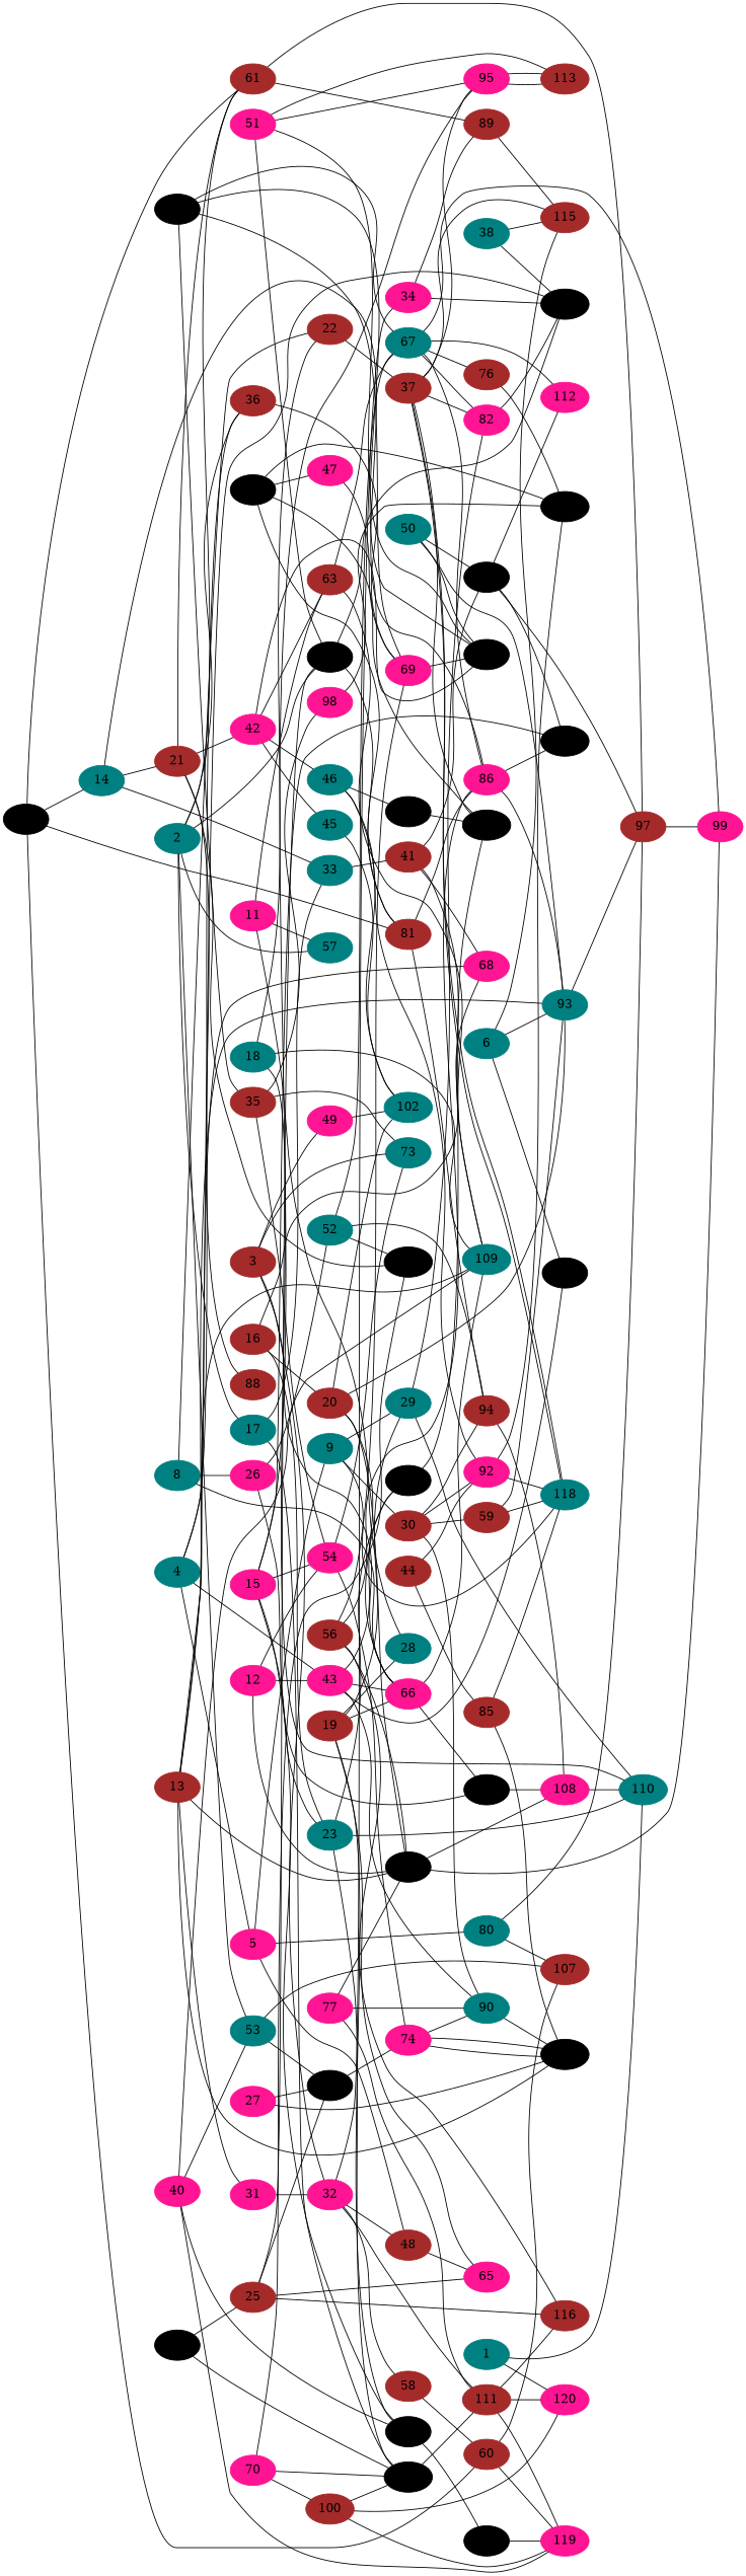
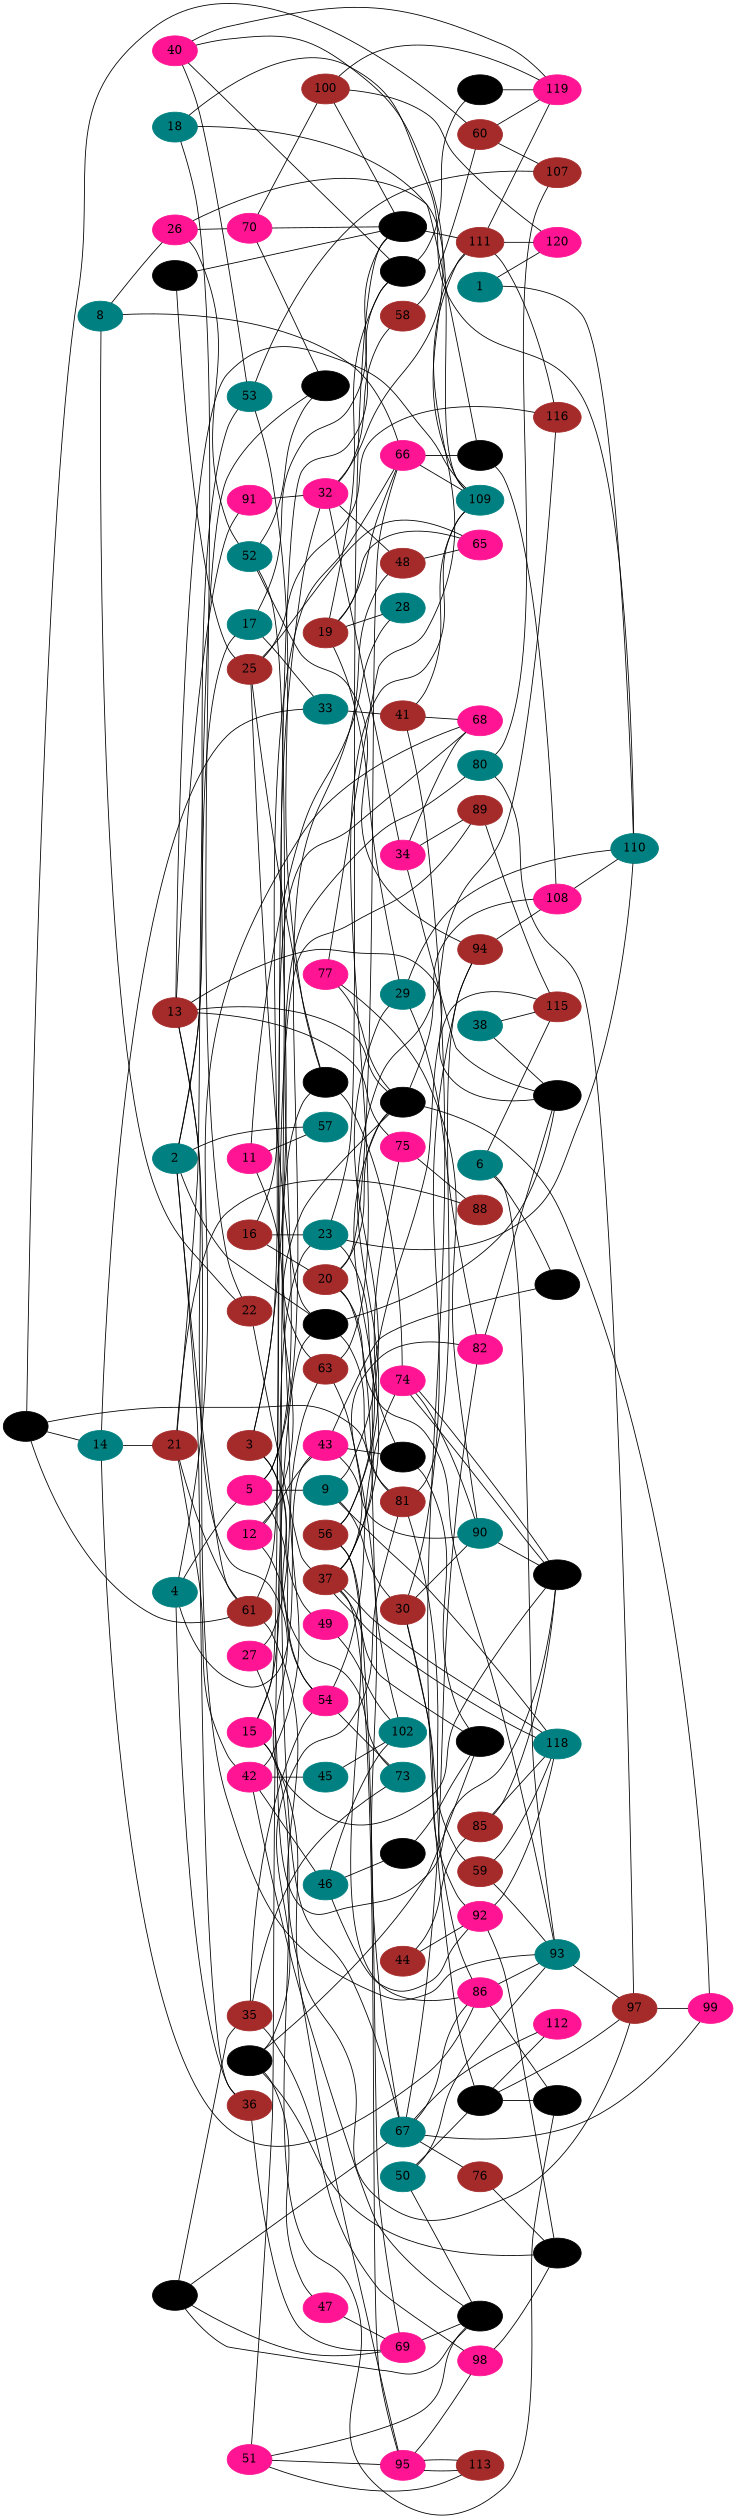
  graph {
    rankdir=LR
    node [color=deeppink style=filled]
    1 [color=teal]
    110 [color=teal]
    120
    2 [color=teal]
    17 [color=teal]
    36 [color=brown]
    53 [color=teal]
    57 [color=teal]
    61 [color=brown]
    71 [color=black]
    106 [color=black]
    33 [color=teal]
    69
    72 [color=black]
    107 [color=brown]
    89 [color=brown]
    97 [color=brown]
    81 [color=brown]
    101 [color=black]
    3 [color=brown]
    32
    49
    66
    73 [color=teal]
    48 [color=brown]
    34
    58 [color=brown]
    111 [color=brown]
    102 [color=teal]
    109 [color=teal]
    96 [color=black]
    4 [color=teal]
    5
    43
    68
    9 [color=teal]
    54
    80 [color=teal]
    83 [color=black]
    55 [color=black]
    90 [color=teal]
    29 [color=teal]
    30 [color=brown]
    118 [color=teal]
    65
    74
    6 [color=teal]
    93 [color=teal]
    115 [color=brown]
    7 [color=black]
    25 [color=brown]
    116 [color=brown]
    8 [color=teal]
    22 [color=brown]
    26
    37 [color=brown]
    52 [color=teal]
    70
    82
    59 [color=brown]
    92
    94 [color=brown]
    10 [color=black]
    14 [color=teal]
    60 [color=brown]
    21 [color=brown]
    86
    119
    11
    28 [color=teal]
    63 [color=brown]
    67 [color=teal]
    12
    79 [color=black]
    99
    108
    13 [color=brown]
-   31
+   31 [label=91]
+   75
    114 [color=black]
    88 [color=brown]
    42
    105 [color=black]
    41 [color=brown]
    103 [color=black]
    23 [color=teal]
    15
    62 [color=black]
    95
    87 [color=black]
    98
    113 [color=brown]
    16 [color=brown]
    20 [color=brown]
    18 [color=teal]
    19 [color=brown]
    84 [color=black]
    45 [color=teal]
    46 [color=teal]
    117 [color=black]
    24 [color=black]
    35 [color=brown]
    76 [color=brown]
    112
    100 [color=brown]
    27
    104 [color=black]
    78 [color=black]
    38 [color=teal]
    39 [color=black]
    47
    40
    64 [color=black]
    44 [color=brown]
    85 [color=brown]
    50 [color=teal]
    51
    56 [color=brown]
    77
    1 -- 110
    1 -- 120
    2 -- 17
    2 -- 36
    2 -- 53
    2 -- 57
    2 -- 61
    2 -- 71
    17 -- 106
    17 -- 33
    36 -- 69
    53 -- 72
    53 -- 107
    61 -- 89
    61 -- 97
    71 -- 81
    71 -- 101
    106 -- 111
    33 -- 41
    69 -- 84
    72 -- 74
    89 -- 115
    97 -- 99
    81 -- 94
    81 -- 86
    3 -- 32
    3 -- 49
    3 -- 66
    3 -- 73
    32 -- 48
    32 -- 34
    32 -- 58
    32 -- 111
    49 -- 102
    66 -- 109
    66 -- 96
    48 -- 65
    34 -- 89
    34 -- 101
+   34 -- 68
    58 -- 60
    111 -- 120
    111 -- 116
    111 -- 119
    96 -- 108
    4 -- 36
    4 -- 5
    4 -- 43
    4 -- 68
    5 -- 48
    5 -- 9
-   15 -- 54
+   5 -- 54
    5 -- 80
-   43 -- 66
    43 -- 83
    43 -- 55
    43 -- 90
    9 -- 29
    9 -- 30
    9 -- 118
    54 -- 73
    54 -- 74
    80 -- 107
    80 -- 97
    55 -- 117
    90 -- 114
    29 -- 110
    29 -- 82
    30 -- 90
    30 -- 59
    30 -- 92
    30 -- 94
    74 -- 90
    74 -- 114
    74 -- 114
    6 -- 83
    6 -- 93
    6 -- 115
    93 -- 97
    7 -- 106
    7 -- 25
    25 -- 71
    25 -- 72
    25 -- 65
    25 -- 116
    8 -- 66
    8 -- 22
    8 -- 26
    22 -- 37
    26 -- 96
    26 -- 52
+   26 -- 70
    37 -- 118
    37 -- 118
    37 -- 115
    37 -- 82
+   37 -- 75
    37 -- 95
    37 -- 117
    52 -- 94
    52 -- 67
    52 -- 105
    70 -- 106
    70 -- 105
    70 -- 100
    82 -- 101
    59 -- 118
    59 -- 93
    92 -- 118
    92 -- 104
    94 -- 108
    10 -- 61
    10 -- 81
    10 -- 14
    10 -- 60
    14 -- 33
    14 -- 21
    14 -- 86
    60 -- 107
    60 -- 119
    21 -- 61
    21 -- 88
    21 -- 42
    21 -- 105
    86 -- 93
    86 -- 103
    11 -- 57
    11 -- 28
    11 -- 63
    63 -- 109
    63 -- 67
    67 -- 82
    67 -- 86
    67 -- 99
    67 -- 76
    67 -- 112
    12 -- 43
    12 -- 54
    12 -- 79
    79 -- 99
    79 -- 108
    108 -- 110
    13 -- 101
    13 -- 109
    13 -- 93
    13 -- 79
    13 -- 31
+   13 -- 75
    13 -- 114
    31 -- 32
+   75 -- 88
    42 -- 63
    42 -- 84
    42 -- 45
    42 -- 46
    41 -- 109
    41 -- 68
    41 -- 78
    23 -- 110
    23 -- 106
    23 -- 55
    15 -- 103
    15 -- 23
    15 -- 62
    15 -- 95
    62 -- 87
+   95 -- 98
    95 -- 113
    95 -- 113
    87 -- 119
    98 -- 104
    16 -- 68
    16 -- 23
    16 -- 20
    20 -- 66
    20 -- 102
    20 -- 93
    20 -- 79
    18 -- 110
    18 -- 109
    18 -- 22
    19 -- 66
    19 -- 29
    19 -- 65
    19 -- 28
    19 -- 62
    45 -- 102
    46 -- 102
    46 -- 92
    46 -- 64
    24 -- 69
    24 -- 67
    24 -- 84
    24 -- 35
    35 -- 73
    35 -- 54
    35 -- 98
    76 -- 104
    100 -- 120
    100 -- 106
    100 -- 119
    27 -- 72
    27 -- 114
    78 -- 97
    78 -- 103
    78 -- 112
    38 -- 101
    38 -- 115
    39 -- 81
    39 -- 117
    39 -- 104
    39 -- 47
    47 -- 69
    40 -- 53
    40 -- 109
    40 -- 119
    40 -- 62
    64 -- 117
    44 -- 92
    44 -- 85
    85 -- 118
    85 -- 114
    50 -- 93
    50 -- 84
    50 -- 78
    51 -- 71
    51 -- 95
    51 -- 113
    51 -- 84
    56 -- 69
    56 -- 116
    56 -- 86
    56 -- 79
    77 -- 111
    77 -- 90
    77 -- 79
  }
